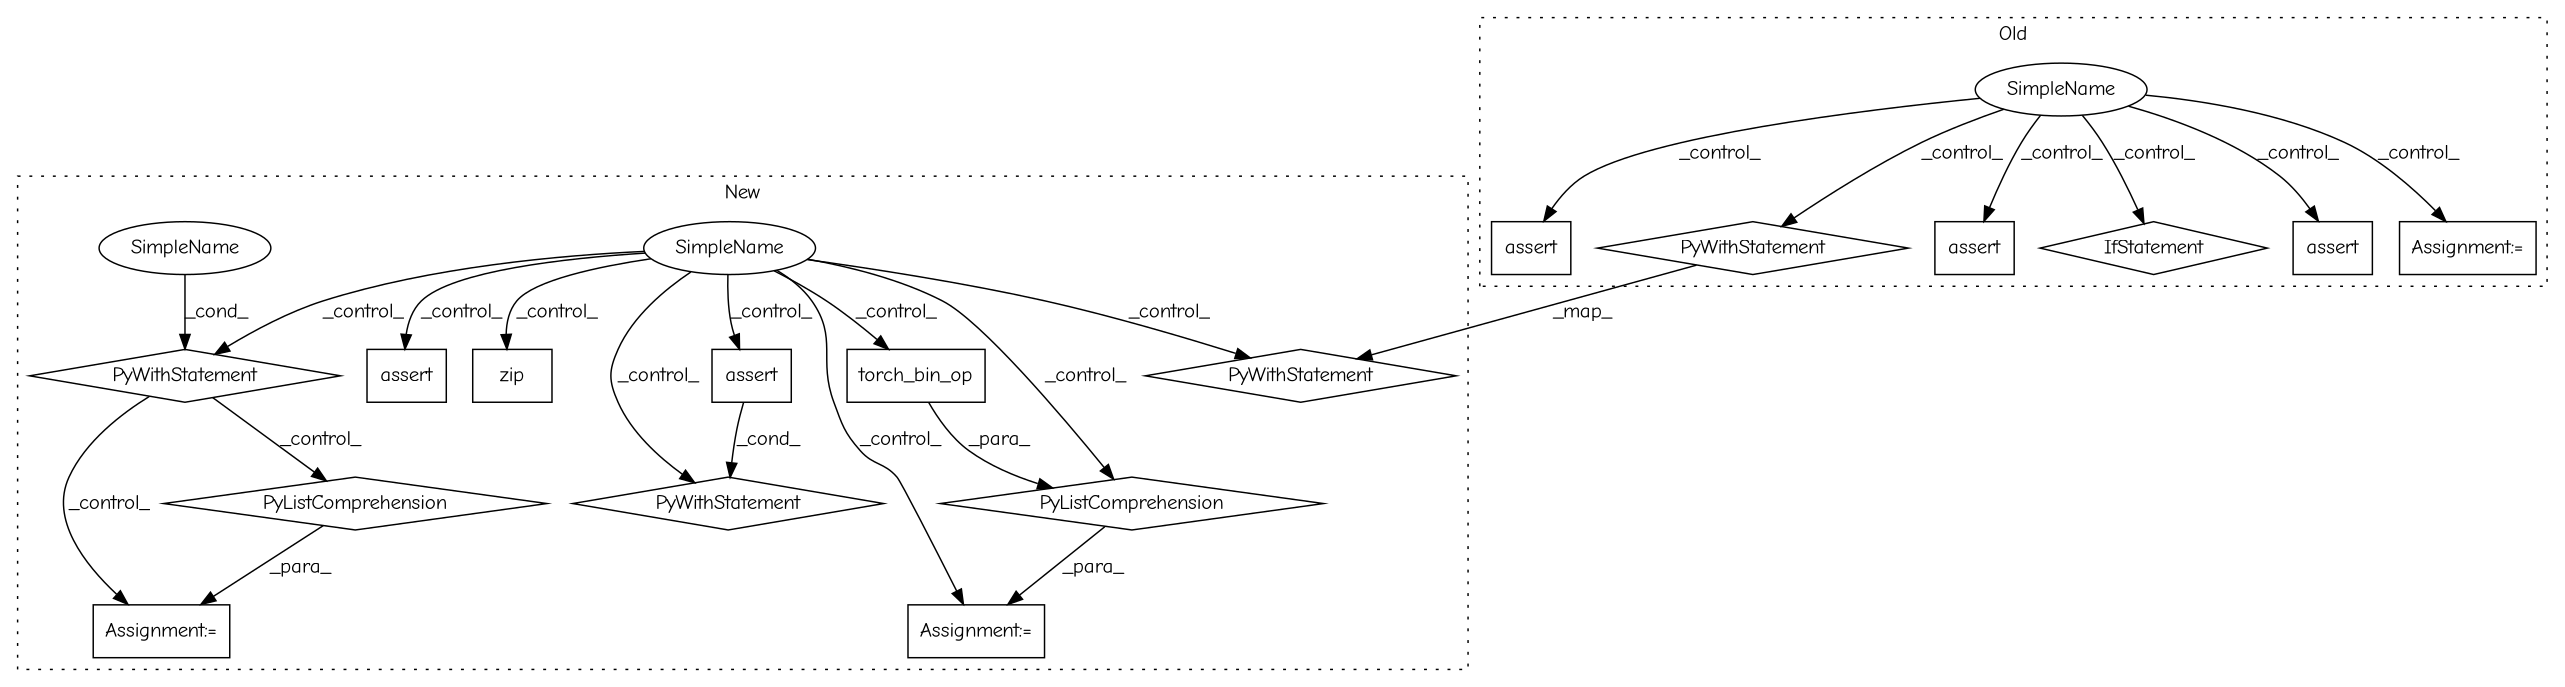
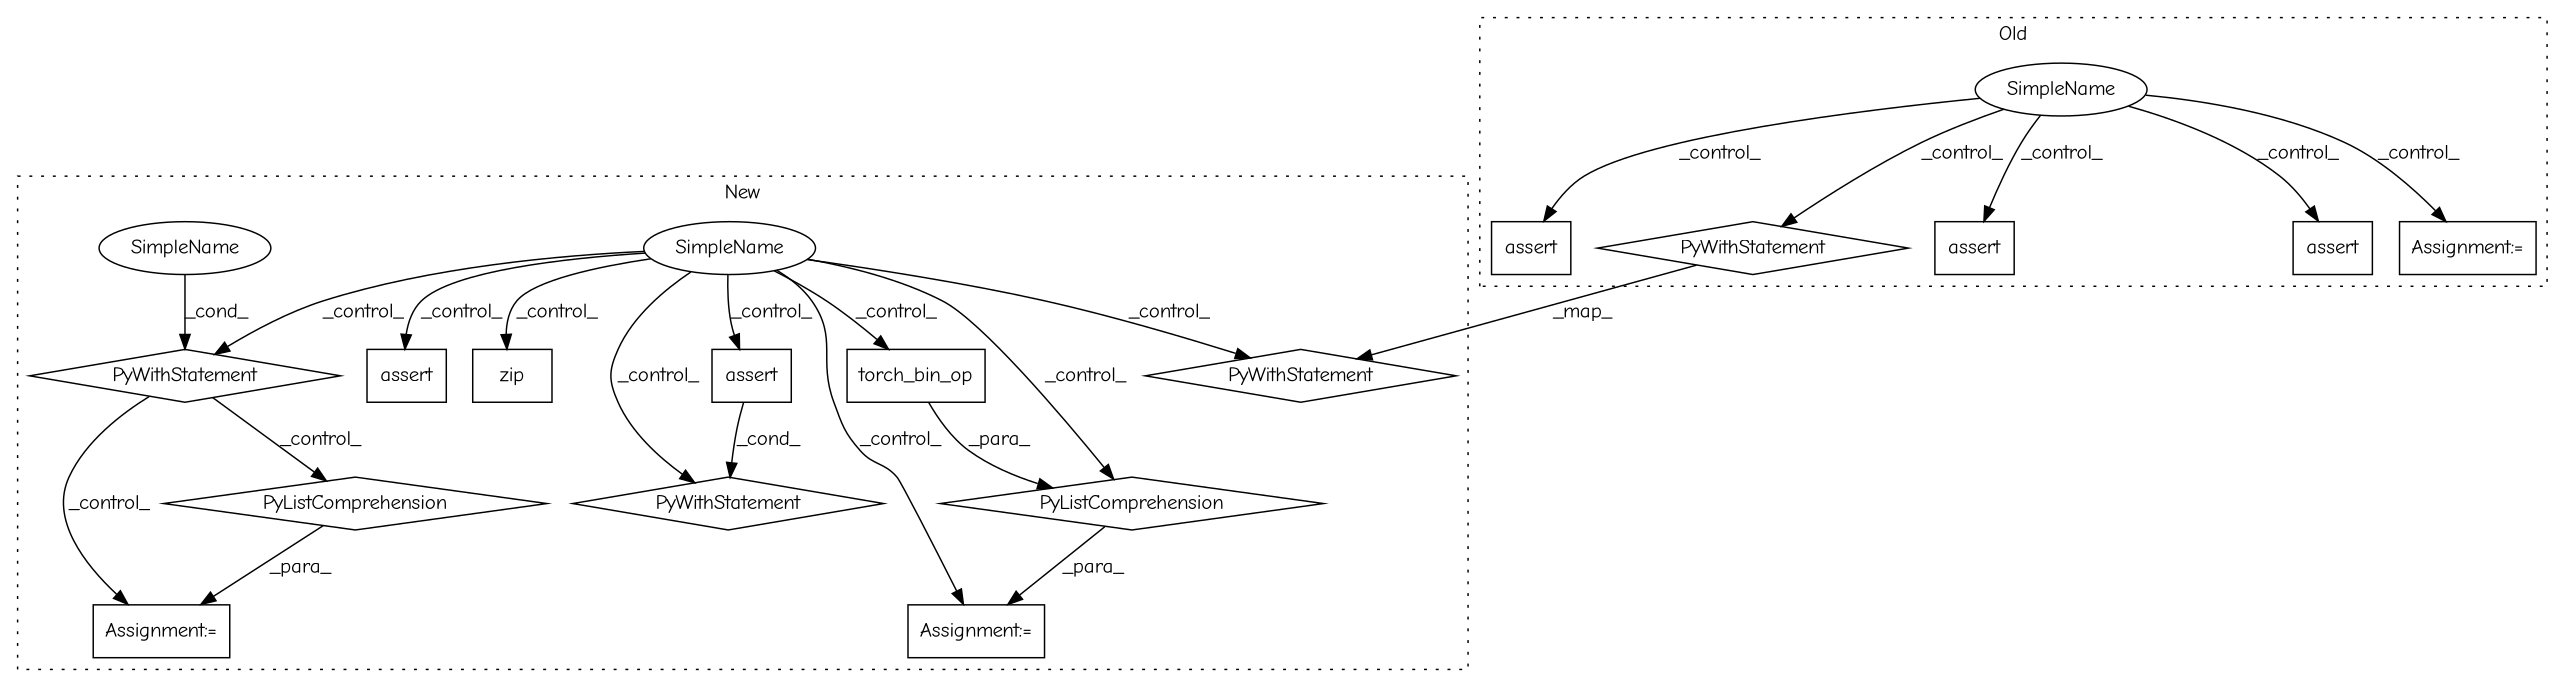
  digraph {
    fontname="Comic Neue"
    node [a=32 fontname="Comic Neue" l="10,2" shape=box]
    edge [fontname="Comic Neue"]
    n1 [l="12,-5" label=assert s="41468,41649"]
    n2 [a=42 l=12 label=SimpleName s=37883 shape=ellipse]
    n3 [a=104 label=PyWithStatement s="38999,39094" shape=diamond]
    n4 [l="12,-5" label=assert s="40639,40820"]
-   n5 [a=25 l="16,2" label=IfStatement s="42088,42143" shape=diamond]
    n6 [l="12,-5" label=assert s="40084,40419"]
    n7 [a=7 l="69,2" label="Assignment:=" s="39221,39301"]
    n8 [l="13,1" label=torch_bin_op s="39897,39913"]
    n9 [a=42 l=12 label=SimpleName s=38801 shape=ellipse]
    n10 [a=104 label=PyWithStatement s="42279,42368" shape=diamond]
    n11 [a=104 label=PyWithStatement s="40219,40314" shape=diamond]
    n12 [a=42 label=SimpleName shape=ellipse l=""]
    n13 [a=109 l=169 label=PyListComprehension s=42416 shape=diamond]
    n14 [l="12,1" label=assert s="40120,40144"]
    n15 [l="4,1" label=zip s="40021,40040"]
    n16 [l="18,1" label=assert s="39686,39771"]
    n17 [a=104 label=PyWithStatement s="39671,39772" shape=diamond]
    n18 [a=109 l=161 label=PyListComprehension s=39897 shape=diamond]
    n19 [a=7 l=20 label="Assignment:=" s=39877]
    n20 [a=7 l=22 label="Assignment:=" s=42394]
    subgraph cluster_1 {
      label=Old
      style=dotted
      n1
      n2
      n3
      n4
-     n5
      n6
      n7
    }
    subgraph cluster_2 {
      label=New
      style=dotted
      n8
      n9
      n10
      n11
      n12
      n13
      n14
      n15
      n16
      n17
      n18
      n19
      n20
    }
    n2 -> n1 [label=_control_]
    n2 -> n3 [label=_control_]
    n2 -> n4 [label=_control_]
-   n2 -> n5 [label=_control_]
    n2 -> n6 [label=_control_]
    n2 -> n7 [label=_control_]
    n3 -> n11 [label=_map_]
    n8 -> n18 [label=_para_]
    n9 -> n8 [label=_control_]
    n9 -> n10 [label=_control_]
    n9 -> n11 [label=_control_]
    n9 -> n14 [label=_control_]
    n9 -> n15 [label=_control_]
    n9 -> n16 [label=_control_]
    n9 -> n17 [label=_control_]
    n9 -> n18 [label=_control_]
    n9 -> n19 [label=_control_]
    n10 -> n13 [label=_control_]
    n10 -> n20 [label=_control_]
    n12 -> n10 [label=_cond_]
    n13 -> n20 [label=_para_]
    n16 -> n17 [label=_cond_]
    n18 -> n19 [label=_para_]
  }
